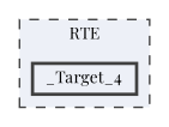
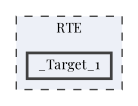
  digraph {
    compound=true
    fontname="Playfair Display"
-   n1 [color=grey25 fillcolor="#edf0f7" fontname="Playfair Display" fontsize=10 height=0.2 label=_Target_4 shape=box style="filled,bold" width=0.4]
+   n1 [color=grey25 fillcolor="#edf0f7" fontname="Playfair Display" fontsize=10 height=0.2 label=_Target_1 shape=box style="filled,bold" width=0.4]
    subgraph cluster_1 {
      bgcolor="#edf0f7"
      fontsize=10
      label=RTE
      pencolor=grey25
      style="filled,dashed"
      n1
    }
  }
